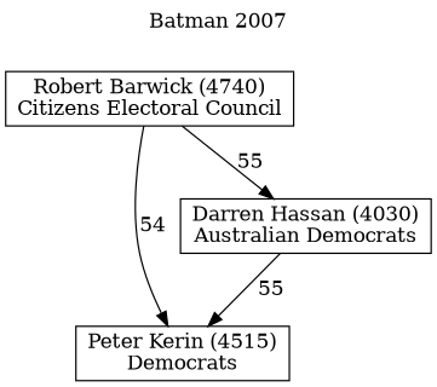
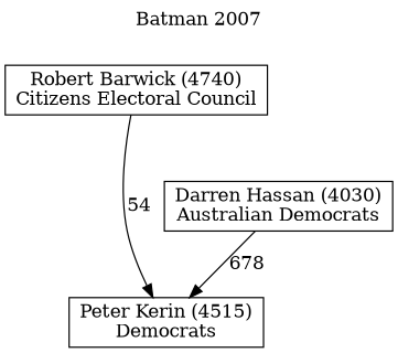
  digraph {
    label="Batman 2007"
    labelloc=t
    mclimit=10
    node [shape=box]
    n1 [label="Peter Kerin (4515)\nDemocrats"]
    n2 [label="Darren Hassan (4030)\nAustralian Democrats"]
    n3 [label="Robert Barwick (4740)\nCitizens Electoral Council"]
-   n2 -> n1 [label=55]
+   n2 -> n1 [label=678]
    n3 -> n1 [label=54]
-   n3 -> n2 [label=55]
  }
